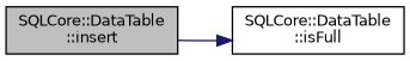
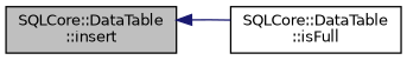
  digraph {
    rankdir=LR
    node [color=black fontname=Helvetica fontsize=10 shape=record style=filled]
    n1 [fillcolor=grey75 fontcolor=black height=0.2 label="SQLCore::DataTable\l::insert" width=0.4]
    n2 [fillcolor=white height=0.2 label="SQLCore::DataTable\l::isFull" width=0.4]
-   n1 -> n2 [color=midnightblue fontname=Helvetica fontsize=10 labelfontname=Helvetica labelfontsize=10 style=solid]
+   n2 -> n1 [color=midnightblue fontname=Helvetica fontsize=10 labelfontname=Helvetica labelfontsize=10 style=solid]
  }
